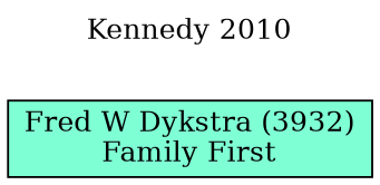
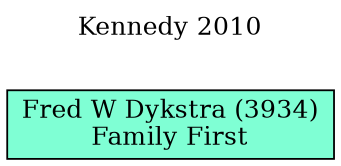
  digraph {
    label="Kennedy 2010"
    labelloc=t
    mclimit=10
-   n1 [label="Fred W Dykstra (3932)\nFamily First" shape=box style=filled fillcolor=aquamarine]
+   n1 [label="Fred W Dykstra (3934)\nFamily First" shape=box style=filled fillcolor=aquamarine]
  }
